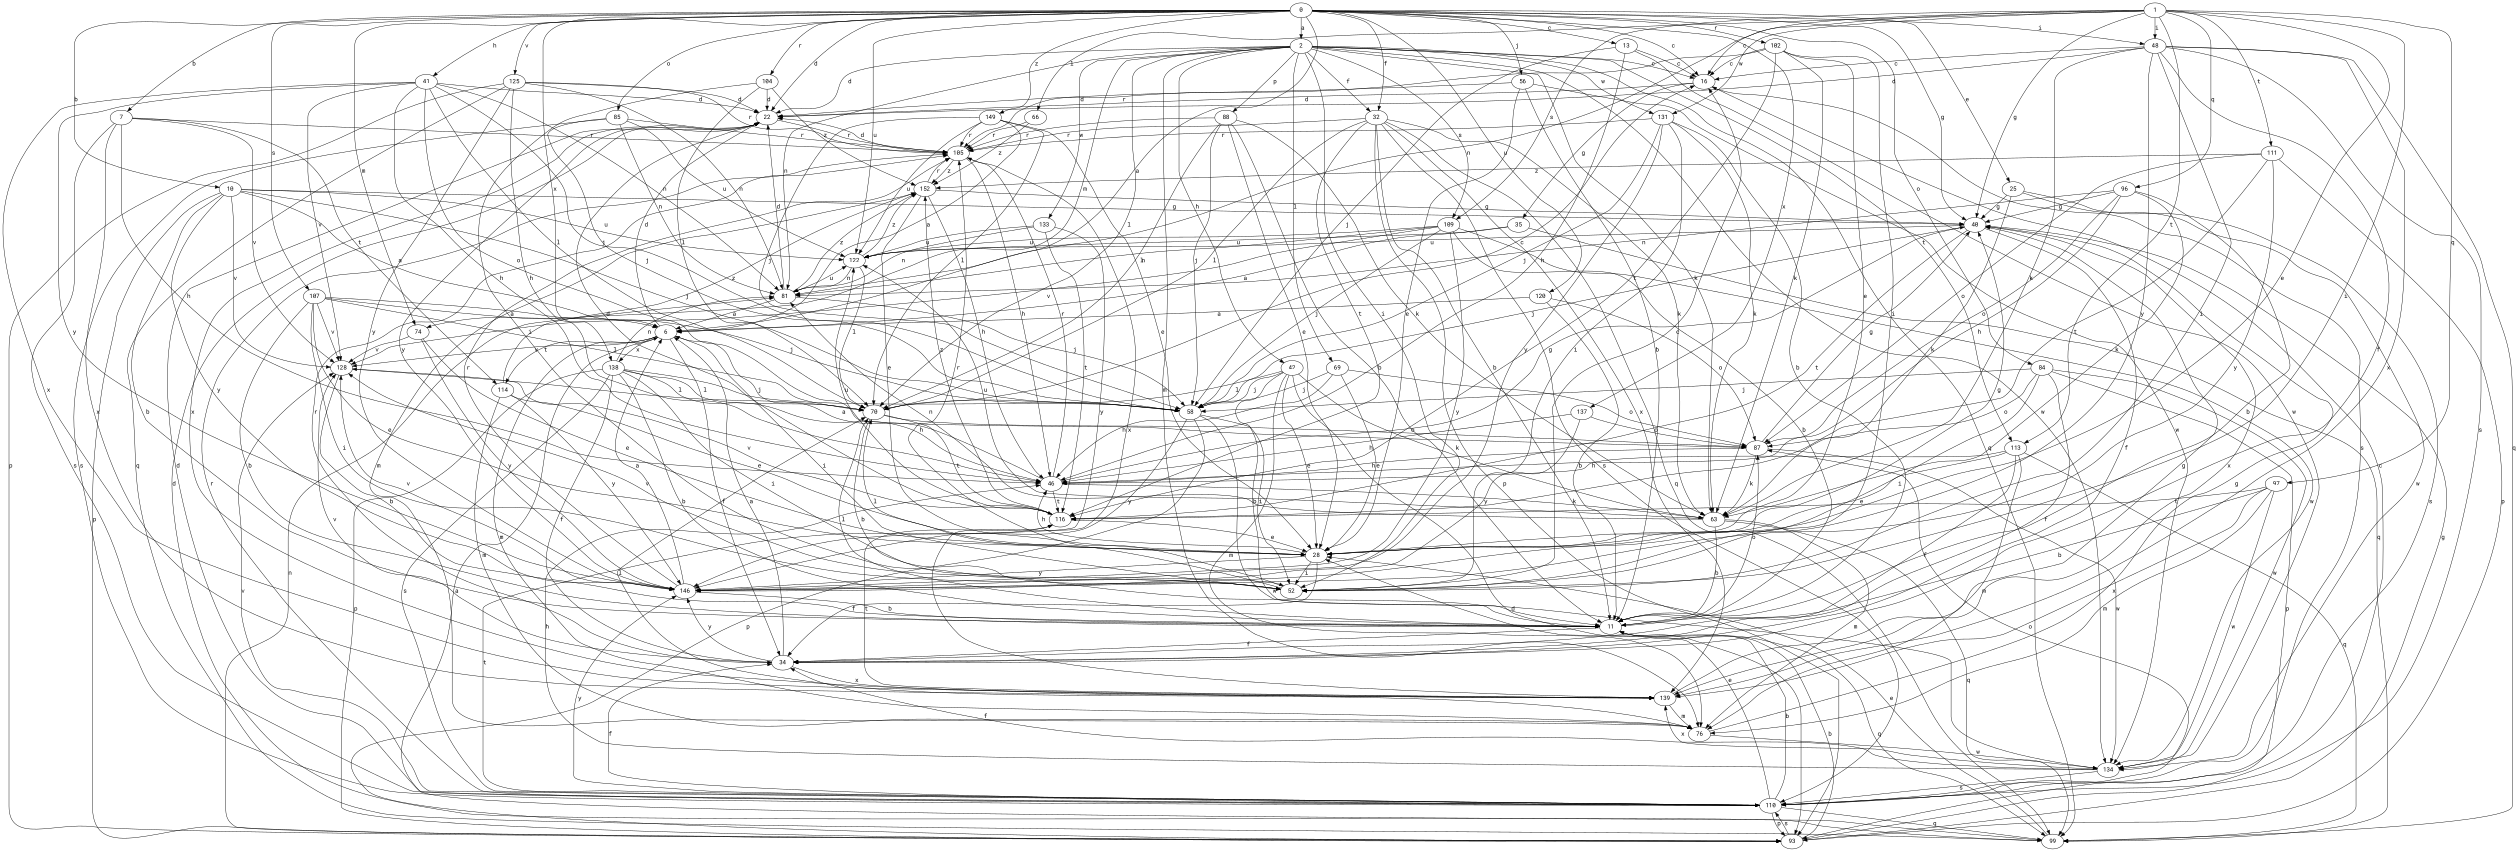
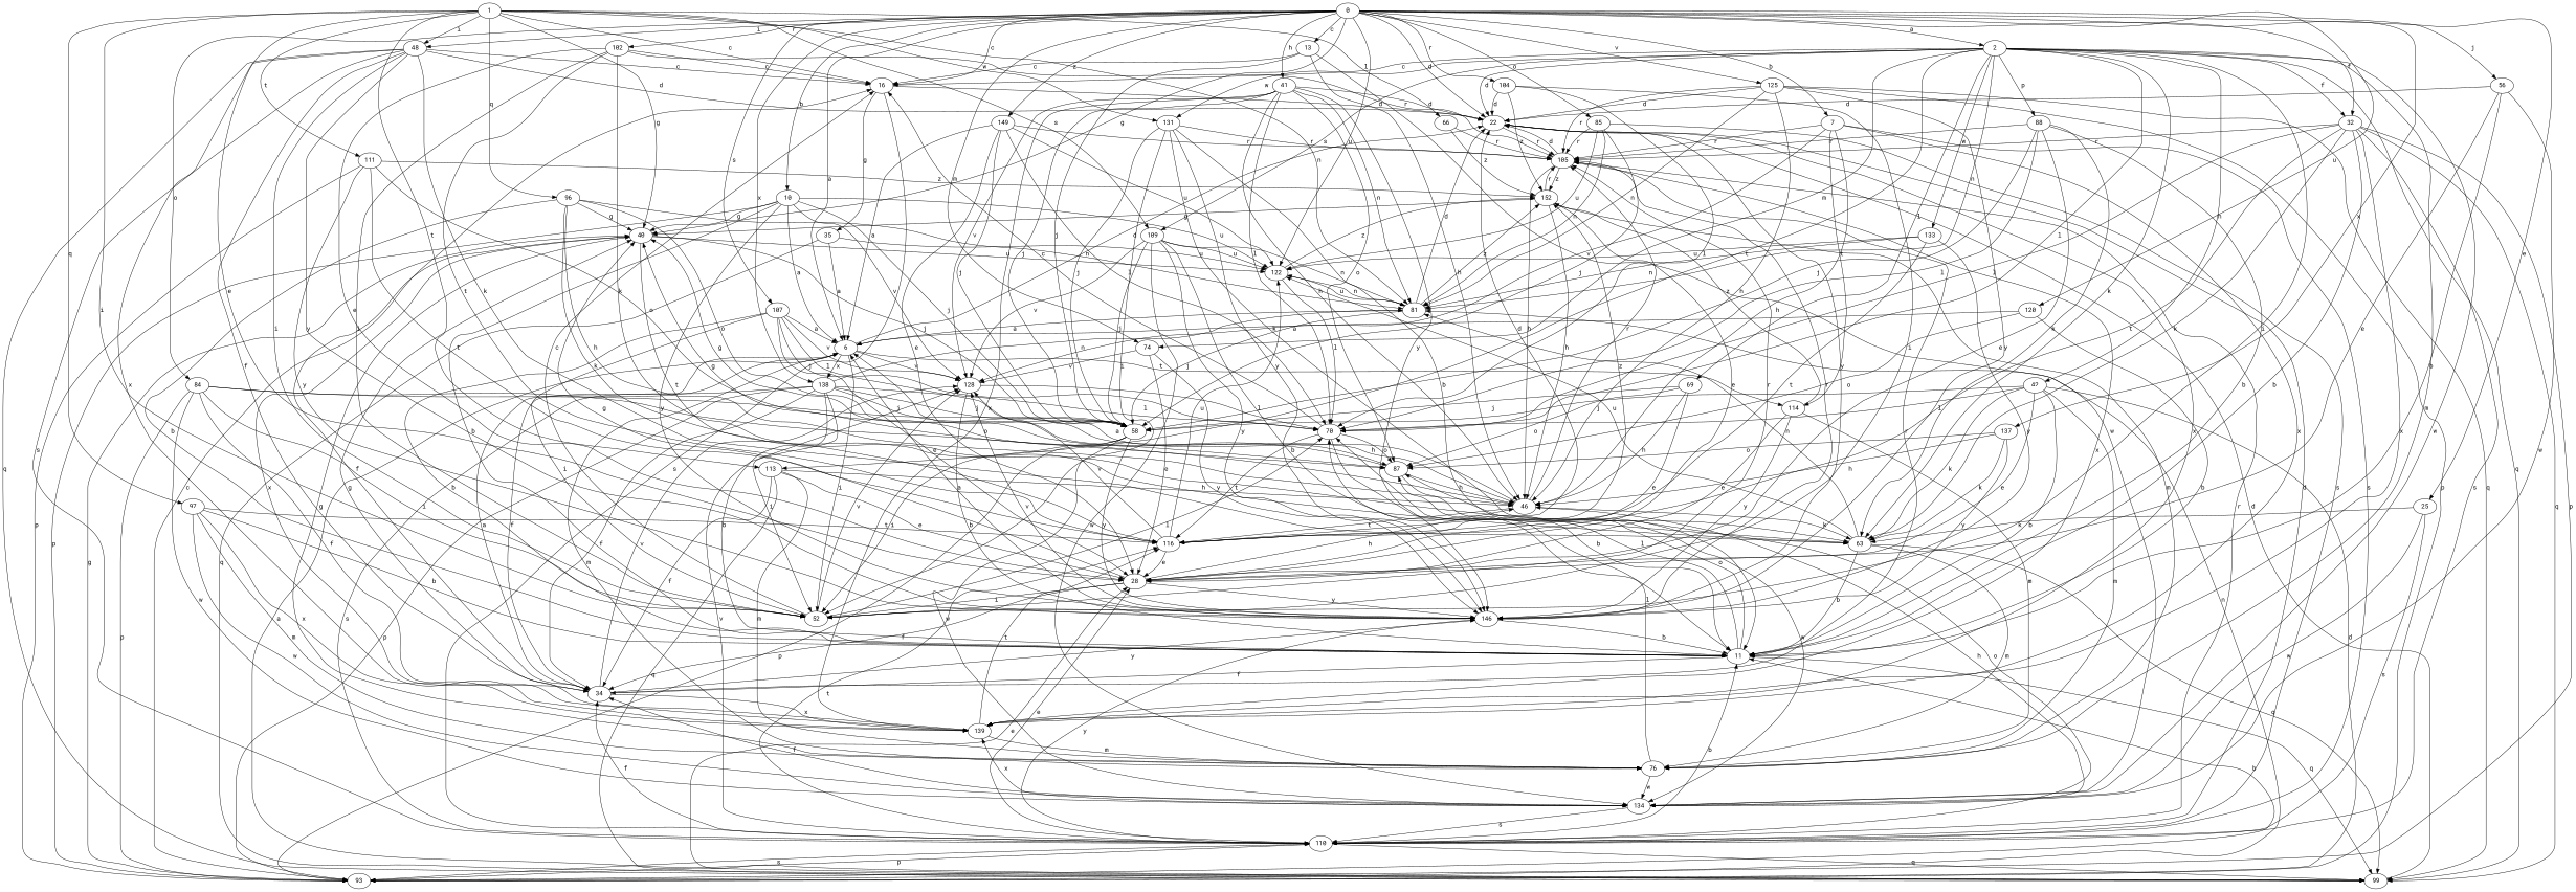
  strict digraph {
    fontname="Roboto Mono"
    node [fontname="Roboto Mono"]
    edge [fontname="Roboto Mono"]
    0
    2
    6
    7
    10
    13
    16
    22
    25
    32
    40
    41
    48
    56
    74
    84
    85
    102
    104
    107
    120
    122
    125
    137
    138
    149
    52
    81
    109
    113
    131
    42
    63
    69
    70
    76
    88
    99
    133
    134
    34
    114
    128
    46
    105
    110
    139
    11
    58
    93
    146
    35
    116
    87
    28
    152
    1
    66
    96
    97
    111
    0 -> 2 [label=a]
    0 -> 6 [label=a]
    0 -> 7 [label=b]
    0 -> 10 [label=b]
    0 -> 13 [label=c]
    0 -> 16 [label=c]
    0 -> 22 [label=d]
    0 -> 25 [label=e]
    0 -> 32 [label=f]
    0 -> 40 [label=g]
    0 -> 41 [label=h]
    0 -> 48 [label=i]
    0 -> 56 [label=j]
    0 -> 74 [label=m]
    0 -> 84 [label=o]
    0 -> 85 [label=o]
    0 -> 102 [label=r]
    0 -> 104 [label=r]
    0 -> 107 [label=s]
    0 -> 120 [label=u]
    0 -> 122 [label=u]
    0 -> 125 [label=v]
    0 -> 137 [label=x]
    0 -> 138 [label=x]
    0 -> 149 [label=z]
    2 -> 16 [label=c]
    2 -> 22 [label=d]
    2 -> 32 [label=f]
    2 -> 74 [label=m]
    2 -> 52 [label=i]
    2 -> 81 [label=n]
    2 -> 109 [label=s]
    2 -> 113 [label=t]
    2 -> 131 [label=w]
    2 -> 42 [label=h]
    2 -> 63 [label=k]
    2 -> 69 [label=l]
    2 -> 70 [label=l]
    2 -> 76 [label=m]
    2 -> 88 [label=p]
    2 -> 99 [label=q]
    2 -> 133 [label=w]
    2 -> 134 [label=w]
    6 -> 22 [label=d]
    6 -> 138 [label=x]
    6 -> 52 [label=i]
    6 -> 76 [label=m]
    6 -> 34 [label=f]
    6 -> 114 [label=t]
    6 -> 128 [label=v]
    7 -> 114 [label=t]
    7 -> 128 [label=v]
    7 -> 46 [label=h]
    7 -> 105 [label=r]
    7 -> 110 [label=s]
    7 -> 139 [label=x]
    10 -> 6 [label=a]
    10 -> 40 [label=g]
    10 -> 122 [label=u]
    10 -> 128 [label=v]
    10 -> 11 [label=b]
    10 -> 58 [label=j]
    10 -> 93 [label=p]
    10 -> 146 [label=y]
    13 -> 16 [label=c]
    13 -> 134 [label=w]
    13 -> 46 [label=h]
    13 -> 58 [label=j]
    16 -> 22 [label=d]
    16 -> 110 [label=s]
    16 -> 35 [label=g]
    22 -> 105 [label=r]
    22 -> 139 [label=x]
    22 -> 146 [label=y]
-   25 -> 40 [label=g]
    25 -> 63 [label=k]
    25 -> 134 [label=w]
    25 -> 110 [label=s]
    32 -> 63 [label=k]
    32 -> 70 [label=l]
    32 -> 99 [label=q]
    32 -> 105 [label=r]
    32 -> 110 [label=s]
    32 -> 139 [label=x]
    32 -> 11 [label=b]
    32 -> 93 [label=p]
    32 -> 116 [label=t]
    40 -> 122 [label=u]
    40 -> 34 [label=f]
    40 -> 139 [label=x]
    40 -> 58 [label=j]
    40 -> 116 [label=t]
    41 -> 22 [label=d]
    41 -> 81 [label=n]
    41 -> 70 [label=l]
    41 -> 128 [label=v]
    41 -> 46 [label=h]
    41 -> 139 [label=x]
    41 -> 58 [label=j]
    41 -> 146 [label=y]
    41 -> 87 [label=o]
    48 -> 16 [label=c]
    48 -> 22 [label=d]
    48 -> 52 [label=i]
    48 -> 63 [label=k]
    48 -> 99 [label=q]
    48 -> 34 [label=f]
    48 -> 110 [label=s]
    48 -> 139 [label=x]
    48 -> 146 [label=y]
    56 -> 22 [label=d]
    56 -> 134 [label=w]
    56 -> 11 [label=b]
    56 -> 28 [label=e]
    74 -> 128 [label=v]
    74 -> 146 [label=y]
    74 -> 28 [label=e]
    84 -> 52 [label=i]
    84 -> 134 [label=w]
    84 -> 34 [label=f]
    84 -> 58 [label=j]
    84 -> 93 [label=p]
    84 -> 87 [label=o]
    85 -> 122 [label=u]
    85 -> 81 [label=n]
    85 -> 105 [label=r]
    85 -> 110 [label=s]
    85 -> 58 [label=j]
    102 -> 16 [label=c]
    102 -> 52 [label=i]
    102 -> 63 [label=k]
    102 -> 105 [label=r]
    102 -> 116 [label=t]
    102 -> 28 [label=e]
    104 -> 22 [label=d]
    104 -> 52 [label=i]
    104 -> 70 [label=l]
    104 -> 152 [label=z]
    107 -> 6 [label=a]
    107 -> 52 [label=i]
    107 -> 70 [label=l]
    107 -> 128 [label=v]
    107 -> 11 [label=b]
    107 -> 58 [label=j]
    107 -> 28 [label=e]
    120 -> 6 [label=a]
    120 -> 11 [label=b]
    120 -> 87 [label=o]
    122 -> 81 [label=n]
    122 -> 70 [label=l]
    122 -> 152 [label=z]
    125 -> 22 [label=d]
    125 -> 81 [label=n]
    125 -> 99 [label=q]
    125 -> 46 [label=h]
    125 -> 105 [label=r]
    125 -> 93 [label=p]
    125 -> 146 [label=y]
-   87 -> 63 [label=k]
+   137 -> 63 [label=k]
    137 -> 46 [label=h]
    137 -> 146 [label=y]
    137 -> 87 [label=o]
    138 -> 52 [label=i]
    138 -> 81 [label=n]
    138 -> 70 [label=l]
    138 -> 34 [label=f]
    138 -> 46 [label=h]
    138 -> 110 [label=s]
    138 -> 11 [label=b]
    138 -> 58 [label=j]
    138 -> 93 [label=p]
    149 -> 6 [label=a]
    149 -> 122 [label=u]
    149 -> 70 [label=l]
    149 -> 105 [label=r]
    149 -> 58 [label=j]
    149 -> 28 [label=e]
    52 -> 16 [label=c]
    52 -> 70 [label=l]
    52 -> 128 [label=v]
    52 -> 105 [label=r]
    81 -> 6 [label=a]
    81 -> 22 [label=d]
    81 -> 122 [label=u]
    81 -> 58 [label=j]
    81 -> 152 [label=z]
    109 -> 122 [label=u]
    109 -> 81 [label=n]
    109 -> 134 [label=w]
    109 -> 128 [label=v]
    109 -> 11 [label=b]
    109 -> 58 [label=j]
    109 -> 146 [label=y]
    113 -> 76 [label=m]
    113 -> 99 [label=q]
    113 -> 34 [label=f]
    113 -> 46 [label=h]
    113 -> 28 [label=e]
    131 -> 52 [label=i]
    131 -> 63 [label=k]
    131 -> 105 [label=r]
    131 -> 11 [label=b]
    131 -> 58 [label=j]
    131 -> 146 [label=y]
    42 -> 63 [label=k]
    42 -> 70 [label=l]
    42 -> 76 [label=m]
    42 -> 11 [label=b]
    42 -> 58 [label=j]
    42 -> 93 [label=d]
    42 -> 28 [label=e]
    63 -> 122 [label=u]
    63 -> 81 [label=n]
    63 -> 76 [label=m]
    63 -> 99 [label=q]
    63 -> 11 [label=b]
    69 -> 46 [label=h]
    69 -> 58 [label=j]
    69 -> 87 [label=o]
    69 -> 28 [label=e]
    70 -> 16 [label=c]
    70 -> 11 [label=b]
    70 -> 116 [label=t]
    70 -> 87 [label=o]
    76 -> 40 [label=g]
    76 -> 70 [label=l]
    76 -> 134 [label=w]
    88 -> 63 [label=k]
    88 -> 70 [label=l]
    88 -> 105 [label=r]
    88 -> 11 [label=b]
    88 -> 58 [label=j]
    88 -> 28 [label=e]
    99 -> 6 [label=a]
    99 -> 22 [label=d]
    99 -> 28 [label=e]
    133 -> 122 [label=u]
    133 -> 81 [label=n]
    133 -> 146 [label=y]
    133 -> 116 [label=t]
    134 -> 34 [label=f]
    134 -> 46 [label=h]
    134 -> 110 [label=s]
    134 -> 139 [label=x]
    34 -> 6 [label=a]
    34 -> 128 [label=v]
    34 -> 105 [label=r]
    34 -> 139 [label=x]
    34 -> 146 [label=y]
    114 -> 76 [label=m]
    114 -> 146 [label=y]
    114 -> 28 [label=e]
    114 -> 152 [label=z]
    128 -> 70 [label=l]
    128 -> 11 [label=b]
    46 -> 6 [label=a]
    46 -> 40 [label=g]
    46 -> 63 [label=k]
    46 -> 105 [label=r]
    46 -> 116 [label=t]
    105 -> 22 [label=d]
    105 -> 46 [label=h]
    105 -> 139 [label=x]
    105 -> 152 [label=z]
    110 -> 22 [label=d]
    110 -> 99 [label=q]
    110 -> 34 [label=f]
    110 -> 128 [label=v]
    110 -> 105 [label=r]
    110 -> 11 [label=b]
    110 -> 93 [label=p]
    110 -> 146 [label=y]
    110 -> 116 [label=t]
    110 -> 87 [label=o]
    110 -> 28 [label=e]
    139 -> 40 [label=g]
    139 -> 76 [label=m]
    139 -> 116 [label=t]
    11 -> 70 [label=l]
    11 -> 99 [label=q]
    11 -> 34 [label=f]
    11 -> 87 [label=o]
    58 -> 52 [label=i]
    58 -> 134 [label=w]
    58 -> 93 [label=p]
    58 -> 146 [label=y]
    93 -> 16 [label=c]
    93 -> 40 [label=g]
    93 -> 81 [label=n]
    93 -> 110 [label=s]
    93 -> 11 [label=b]
    146 -> 6 [label=a]
    146 -> 128 [label=v]
    146 -> 105 [label=r]
    146 -> 11 [label=b]
    35 -> 6 [label=a]
    35 -> 122 [label=u]
    35 -> 99 [label=q]
    116 -> 22 [label=d]
    116 -> 122 [label=u]
    116 -> 128 [label=v]
    116 -> 28 [label=e]
    116 -> 152 [label=z]
    87 -> 40 [label=g]
    87 -> 134 [label=w]
    87 -> 46 [label=h]
    28 -> 40 [label=g]
    28 -> 52 [label=i]
    28 -> 34 [label=f]
    28 -> 46 [label=h]
    28 -> 146 [label=y]
    152 -> 40 [label=g]
    152 -> 76 [label=m]
    152 -> 46 [label=h]
    152 -> 105 [label=r]
    152 -> 28 [label=e]
    1 -> 16 [label=c]
    1 -> 40 [label=g]
    1 -> 48 [label=i]
    1 -> 52 [label=i]
    1 -> 81 [label=n]
    1 -> 109 [label=s]
    1 -> 113 [label=t]
    1 -> 131 [label=w]
    1 -> 28 [label=e]
    1 -> 66 [label=l]
    1 -> 96 [label=q]
    1 -> 97 [label=q]
    1 -> 111 [label=t]
    66 -> 105 [label=r]
    66 -> 152 [label=z]
    96 -> 40 [label=g]
    96 -> 81 [label=n]
    96 -> 63 [label=k]
    96 -> 46 [label=h]
    96 -> 11 [label=b]
    96 -> 87 [label=o]
    97 -> 76 [label=m]
    97 -> 134 [label=w]
    97 -> 139 [label=x]
    97 -> 11 [label=b]
    97 -> 116 [label=t]
    111 -> 93 [label=p]
    111 -> 146 [label=y]
    111 -> 116 [label=t]
    111 -> 87 [label=o]
    111 -> 152 [label=z]
  }
